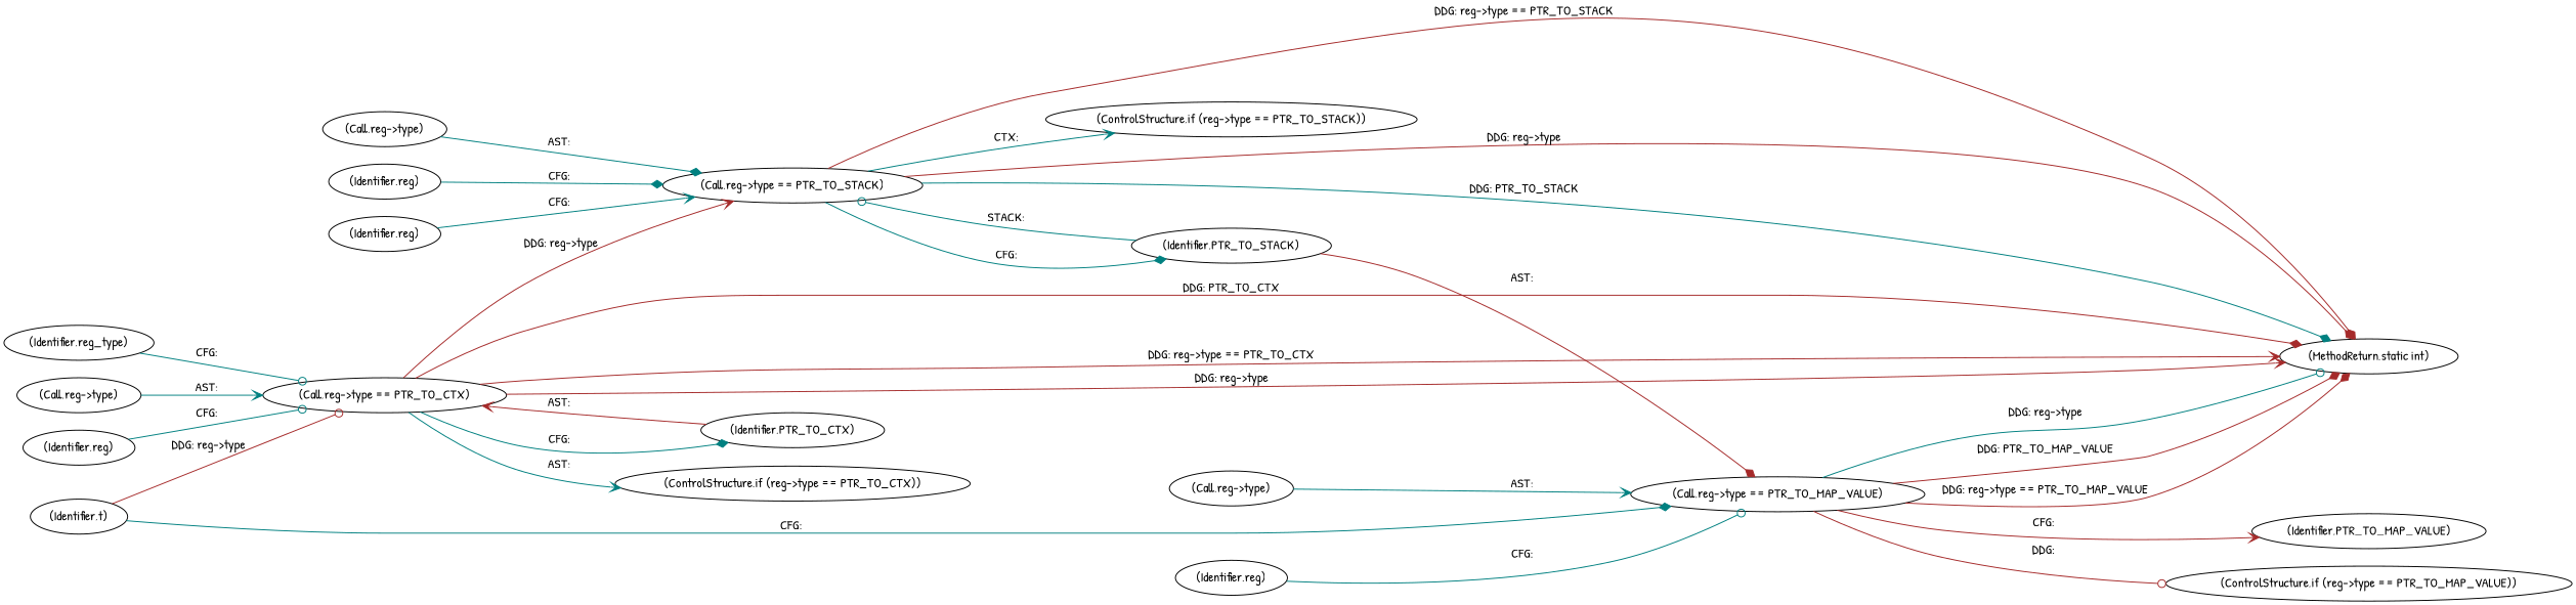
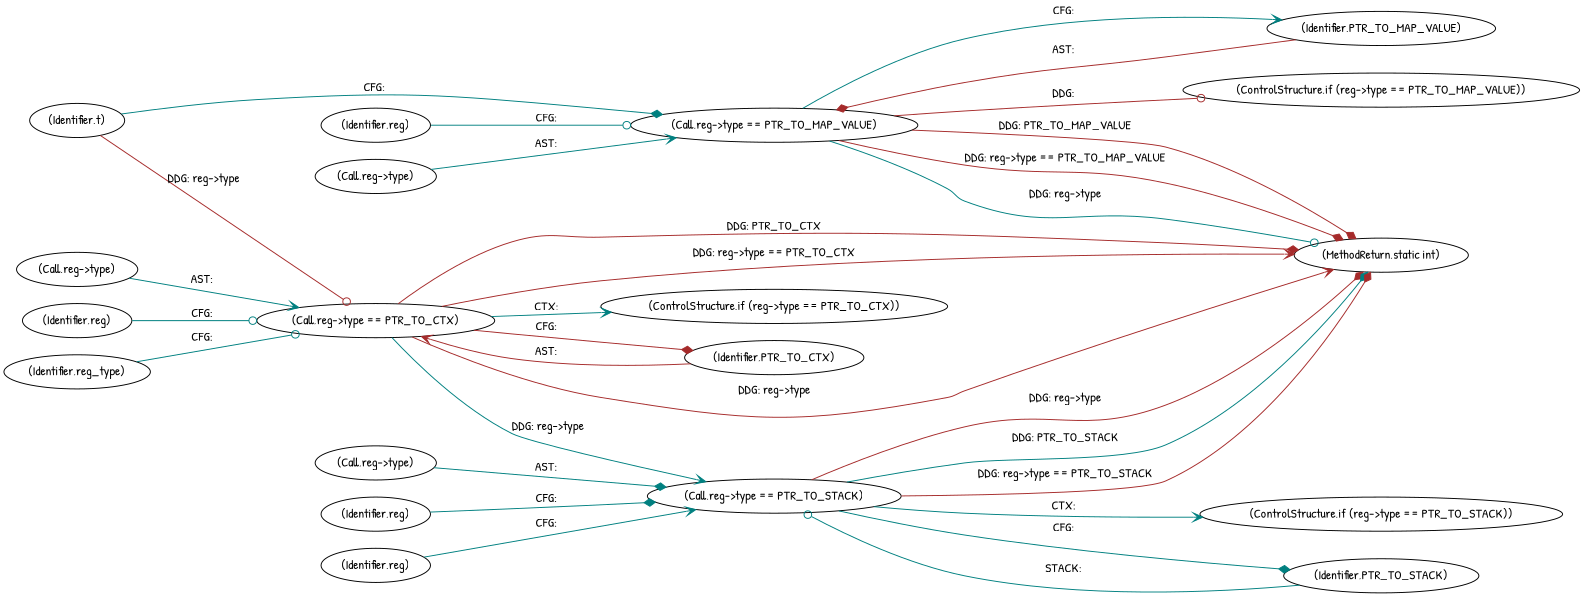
  digraph {
    fontname="Patrick Hand"
    rankdir=LR
    node [fontname="Patrick Hand"]
    edge [arrowhead=diamond color=teal fontname="Patrick Hand"]
    n1 [label="(Call,reg->type == PTR_TO_MAP_VALUE)"]
    n2 [label="(MethodReturn,static int)"]
    n3 [label="(Identifier,PTR_TO_MAP_VALUE)"]
    n4 [label="(ControlStructure,if (reg->type == PTR_TO_MAP_VALUE))"]
    n5 [label="(Call,reg->type == PTR_TO_CTX)"]
    n6 [label="(Call,reg->type == PTR_TO_STACK)"]
    n7 [label="(ControlStructure,if (reg->type == PTR_TO_CTX))"]
    n8 [label="(Identifier,PTR_TO_CTX)"]
    n9 [label="(ControlStructure,if (reg->type == PTR_TO_STACK))"]
    n10 [label="(Identifier,PTR_TO_STACK)"]
    n11 [label="(Identifier,t)"]
    n12 [label="(Identifier,reg)"]
    n13 [label="(Call,reg->type)"]
    n14 [label="(Identifier,reg)"]
    n15 [label="(Call,reg->type)"]
    n16 [label="(Identifier,reg)"]
    n17 [label="(Call,reg->type)"]
    n18 [label="(Identifier,reg)"]
    n19 [label="(Identifier,reg_type)"]
    n1 -> n2 [color=brown label="DDG: PTR_TO_MAP_VALUE"]
    n1 -> n2 [color=brown label="DDG: reg->type == PTR_TO_MAP_VALUE"]
    n1 -> n2 [arrowhead=odot label="DDG: reg->type"]
-   n1 -> n3 [arrowhead=vee color=brown label="CFG: "]
+   n1 -> n3 [arrowhead=vee label="CFG: "]
    n1 -> n4 [arrowhead=odot color=brown label="DDG: "]
-   n10 -> n1 [color=brown label="AST: "]
+   n3 -> n1 [color=brown label="AST: "]
    n5 -> n2 [arrowhead=vee color=brown label="DDG: reg->type"]
    n5 -> n2 [color=brown label="DDG: PTR_TO_CTX"]
    n5 -> n2 [arrowhead=vee color=brown label="DDG: reg->type == PTR_TO_CTX"]
-   n5 -> n6 [arrowhead=vee color=brown label="DDG: reg->type"]
-   n5 -> n7 [arrowhead=vee label="AST: "]
-   n5 -> n8 [label="CFG: "]
+   n5 -> n6 [arrowhead=vee label="DDG: reg->type"]
+   n5 -> n7 [arrowhead=vee label="CTX: "]
+   n5 -> n8 [color=brown label="CFG: "]
    n6 -> n2 [color=brown label="DDG: reg->type"]
    n6 -> n2 [label="DDG: PTR_TO_STACK"]
    n6 -> n2 [color=brown label="DDG: reg->type == PTR_TO_STACK"]
    n6 -> n9 [arrowhead=vee label="CTX: "]
    n6 -> n10 [label="CFG: "]
    n8 -> n5 [arrowhead=vee color=brown label="AST: "]
    n10 -> n6 [arrowhead=odot label="STACK: "]
    n11 -> n1 [label="CFG: "]
    n11 -> n5 [arrowhead=odot color=brown label="DDG: reg->type"]
    n12 -> n1 [arrowhead=odot label="CFG: "]
    n13 -> n6 [label="AST: "]
    n14 -> n6 [label="CFG: "]
    n15 -> n1 [arrowhead=vee label="AST: "]
    n16 -> n6 [arrowhead=vee label="CFG: "]
    n17 -> n5 [arrowhead=vee label="AST: "]
    n18 -> n5 [arrowhead=odot label="CFG: "]
    n19 -> n5 [arrowhead=odot label="CFG: "]
  }
